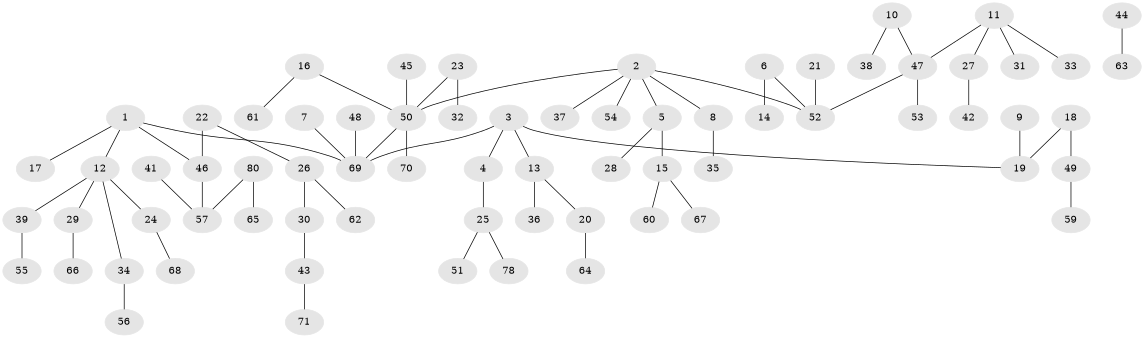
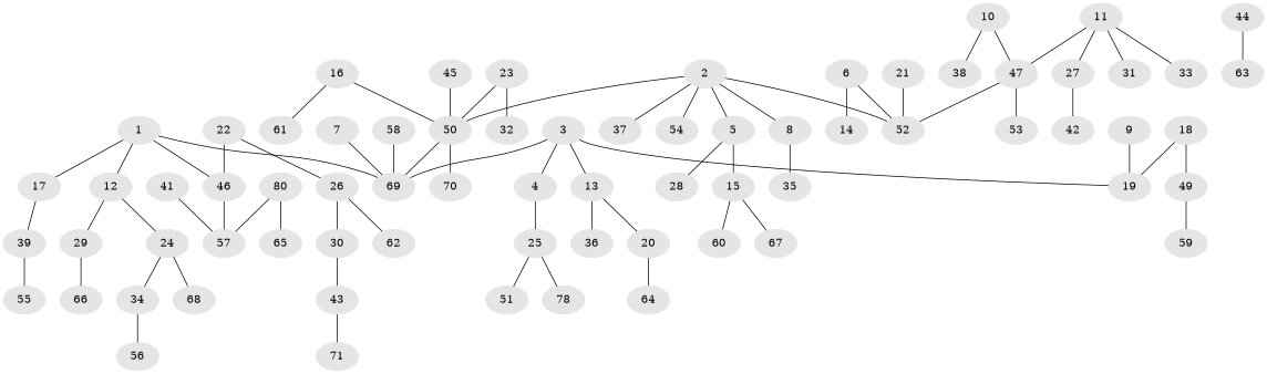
  graph {
    node [color=gray90 style=filled]
    edge [weight=1.0]
    1
    12
    17
    46
    69
    24
    29
    39
    57
    2
    5
    8
    37
    50
    52
    54
    15
    28
    35
    70
    3
    4
    13
    19
    25
    20
    36
    n28 [label=78]
    51
    60
    67
    6
    14
    7
    9
    10
    38
    47
    53
    11
    27
    31
    33
    42
    34
    68
    66
    64
    16
    61
    55
    18
    49
    59
    21
    22
    26
    30
    62
    23
    32
    56
    43
    71
    n65 [label=80]
    65
    41
    44
    63
    45
-   58 [label=48]
+   58
    1 -- 12
    1 -- 17
    1 -- 46
    1 -- 69
    12 -- 24
    12 -- 29
-   12 -- 39
+   17 -- 39
    46 -- 57
-   12 -- 34
+   24 -- 34
    24 -- 68
    29 -- 66
    39 -- 55
    2 -- 5
    2 -- 8
    2 -- 37
    2 -- 50
    2 -- 52
    2 -- 54
    5 -- 15
    5 -- 28
    8 -- 35
    50 -- 69
    50 -- 70
    15 -- 60
    15 -- 67
    3 -- 69
    3 -- 4
    3 -- 13
    3 -- 19
    4 -- 25
    13 -- 20
    13 -- 36
    25 -- n28
    25 -- 51
    20 -- 64
    6 -- 52
    6 -- 14
    7 -- 69
    9 -- 19
    10 -- 38
    10 -- 47
    47 -- 52
    47 -- 53
    11 -- 47
    11 -- 27
    11 -- 31
    11 -- 33
    27 -- 42
    34 -- 56
    16 -- 50
    16 -- 61
    18 -- 19
    18 -- 49
    49 -- 59
    21 -- 52
    22 -- 46
    22 -- 26
    26 -- 30
    26 -- 62
    30 -- 43
    23 -- 50
    23 -- 32
    43 -- 71
    n65 -- 57
    n65 -- 65
    41 -- 57
    44 -- 63
    45 -- 50
    58 -- 69
  }
